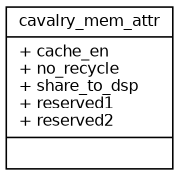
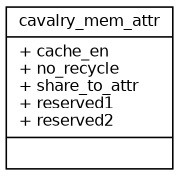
  digraph {
-   n1 [color=black fillcolor=white fontcolor=black fontname=Helvetica fontsize=10 height=0.2 label="{cavalry_mem_attr\n|+ cache_en\l+ no_recycle\l+ share_to_dsp\l+ reserved1\l+ reserved2\l|}" shape=record style=filled width=0.4]
+   n1 [color=black fillcolor=white fontcolor=black fontname=Helvetica fontsize=10 height=0.2 label="{cavalry_mem_attr\n|+ cache_en\l+ no_recycle\l+ share_to_attr\l+ reserved1\l+ reserved2\l|}" shape=record style=filled width=0.4]
  }
